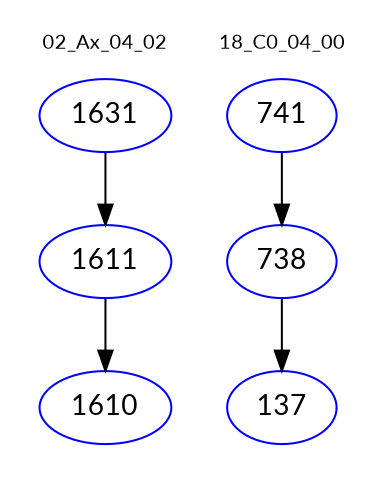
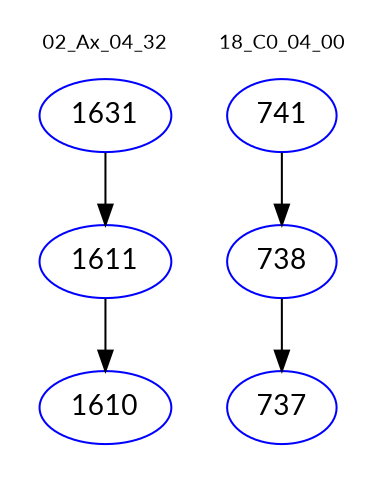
  digraph {
    fontname=Lato
    node [color=blue fontname=Lato]
    edge [color=black fontname=Lato]
    n1 [label=1611]
    n2 [label=1610]
    n3 [label=1631]
    n4 [label=738]
-   n5 [label=137]
+   n5 [label=737]
    n6 [label=741]
    subgraph cluster_1 {
      color=white
      fontsize=10
-     label="02_Ax_04_02"
+     label="02_Ax_04_32"
      n1
      n2
      n3
    }
    subgraph cluster_2 {
      color=white
      fontsize=10
      label="18_C0_04_00"
      n4
      n5
      n6
    }
    n1 -> n2
    n3 -> n1
    n4 -> n5
    n6 -> n4
  }
